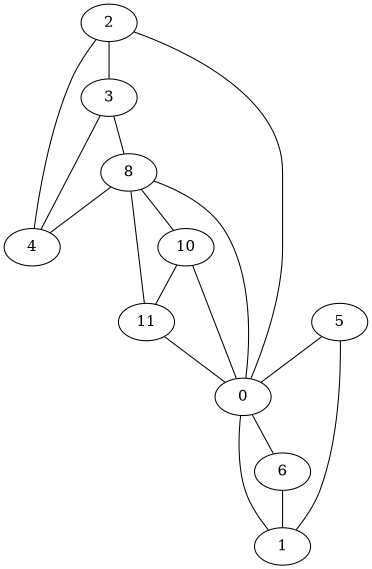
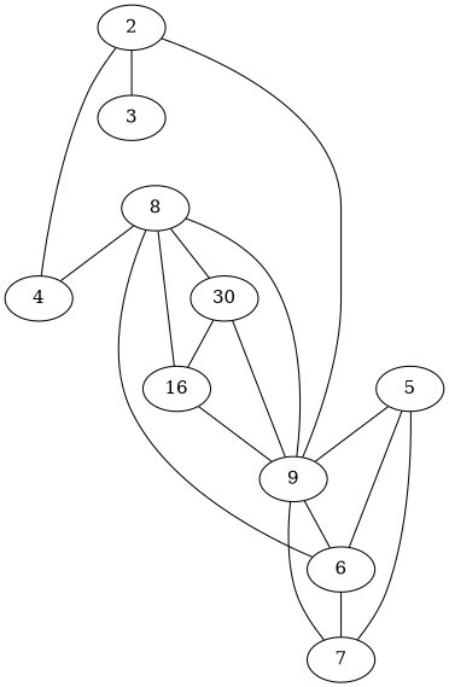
  graph {
    node [aaLength=10 type=1]
    edge [frequency=1 type0=1]
    2 [sequence=DFESLASQFS type=0]
    3 [aaLength=7 sequence=CSSAKAR type=0]
    8 [aaLength=6 sequence=DLGAFS]
    4 [aaLength=11 sequence=QKPFEDASFAL type=0]
-   11 [aaLength=2 sequence=VF]
-   9 [sequence=RVRCSHLLVK label=0]
-   10 [aaLength=9 sequence=GIHIILRTE]
-   7 [aaLength=3 sequence=ASQ label=1]
+   11 [aaLength=2 sequence=VF label=16]
+   9 [sequence=RVRCSHLLVK]
+   10 [aaLength=9 sequence=GIHIILRTE label=30]
+   7 [aaLength=3 sequence=ASQ]
    6 [aaLength=5 sequence=VYYFN]
    5 [aaLength=5 sequence=WEKRM]
    2 -- 3 [distance0=14.85462 distance1=1.0 frequency=2 type1=4]
-   3 -- 8 [distance0=1.0 type0=4]
+   6 -- 8 [distance0=1.0 type0=4]
    8 -- 4 [distance0=4.0 type0=4]
    8 -- 11 [distance0=29.0]
    8 -- 9 [distance0=67.0 type0=3]
    8 -- 10 [distance0=34.0 type0=2]
    4 -- 2 [distance0=35.25622 type0=2]
-   4 -- 3 [distance0=25.87497]
    11 -- 9 [distance0=96.0 type0=3]
    9 -- 2 [distance0=38.0 type0=4]
    9 -- 7 [distance0=23.0]
    9 -- 6 [distance0=32.0 type0=2]
    10 -- 11 [distance0=5.0]
    10 -- 9 [distance0=101.0 type0=3]
    6 -- 7 [distance0=9.0 distance1=4.0 frequency=2 type1=4]
    5 -- 9 [distance0=43.0 type0=3]
    5 -- 7 [distance0=20.0 type0=2]
+   5 -- 6 [distance0=11.0 distance1=6.0 frequency=2 type1=4]
  }
